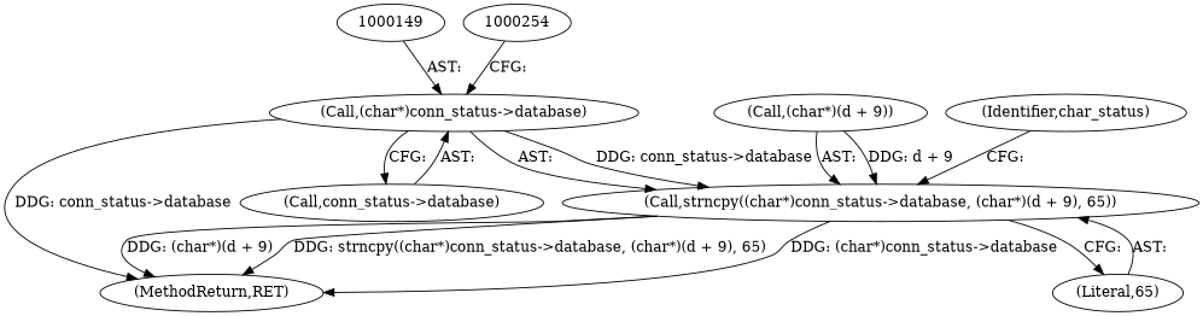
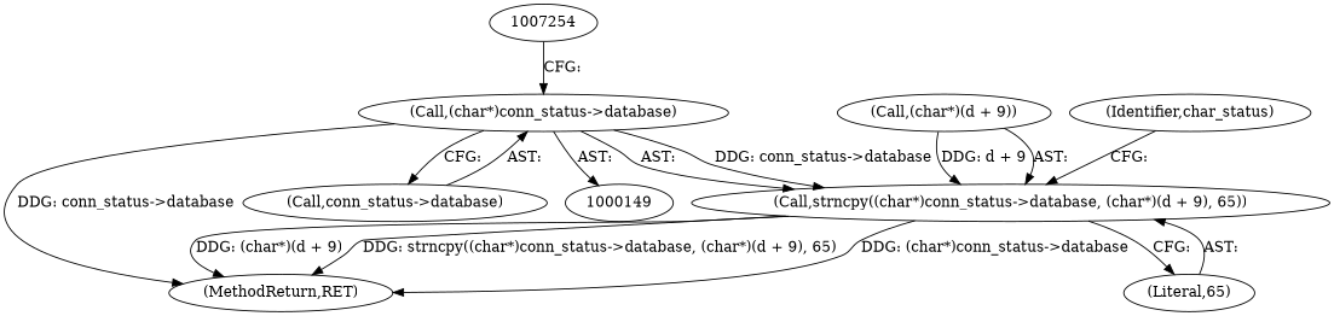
  digraph {
    n1 [label="(Call,(char*)conn_status->database)"]
    n2 [label="(Call,strncpy((char*)conn_status->database, (char*)(d + 9), 65))"]
    n3 [label="(MethodReturn,RET)"]
    n4 [label="(Call,conn_status->database)"]
    n5 [label="(Literal,65)"]
    n6 [label="(Call,(char*)(d + 9))"]
    n7 [label="(Identifier,char_status)"]
    n8 [label=1000149]
-   1000254
+   1000254 [label=1007254]
    n1 -> n2 [label="AST: "]
    n1 -> n2 [label="DDG: conn_status->database"]
    n1 -> n3 [label="DDG: conn_status->database"]
    n1 -> n4 [label="CFG: "]
    n2 -> n3 [label="DDG: (char*)conn_status->database"]
    n2 -> n3 [label="DDG: (char*)(d + 9)"]
    n2 -> n3 [label="DDG: strncpy((char*)conn_status->database, (char*)(d + 9), 65)"]
    n2 -> n5 [label="CFG: "]
    n4 -> n1 [label="AST: "]
    n5 -> n2 [label="AST: "]
    n6 -> n2 [label="AST: "]
    n6 -> n2 [label="DDG: d + 9"]
    n7 -> n2 [label="CFG: "]
-   n8 -> n1 [label="AST: "]
+   n1 -> n8 [label="AST: "]
    1000254 -> n1 [label="CFG: "]
  }
